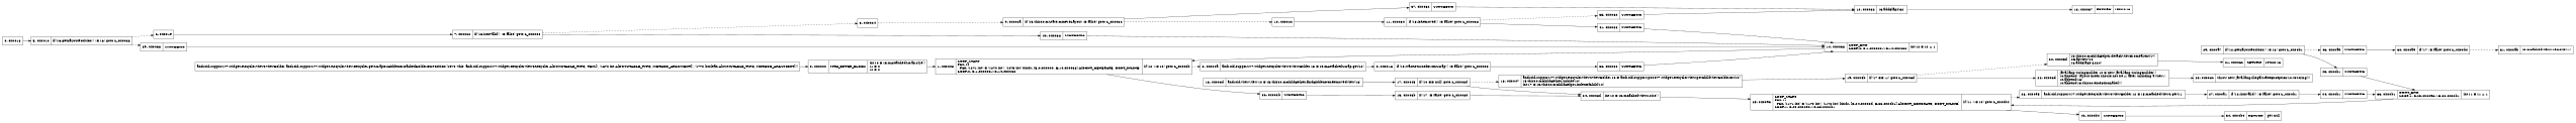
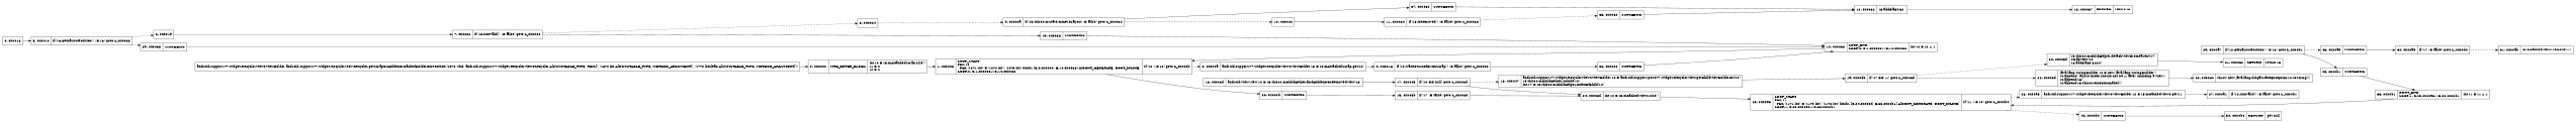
  digraph {
    rankdir=LR
    node [shape=record]
    n1 [label="{0\:\ 0x0000|MTH_ENTER_BLOCK\l|int r0 = r5.mAttachedScrap.size()\lr1 = 0\lr2 = 0\l}"]
    n2 [label="{1\:\ 0x0008|LOOP_START\lPHI: r2 \l  PHI: (r2v1 int) = (r2v0 int), (r2v5 int) binds: [B:0:0x0000, B:14:0x0038] A[DONT_GENERATE, DONT_INLINE]\lLOOP:0: B:1:0x0008\-\>B:14:0x0038\l|if (r2 \>= r0) goto L_0x003b\l}"]
    n3 [label="{2\:\ 0x000a|android.support.v7.widget.RecyclerView$ViewHolder r3 = r5.mAttachedScrap.get(r2)\l}"]
    n4 [label="{36\:\ 0x003b|SYNTHETIC\l}"]
    n5 [label="{3\:\ 0x0016|if (r3.wasReturnedFromScrap() != false) goto L_0x0038\l}"]
    n6 [label="{15\:\ 0x003b|if (r7 != false) goto L_0x008d\l}"]
    n7 [label="{38\:\ 0x0038|SYNTHETIC\l}"]
    n8 [label="{4\:\ 0x0018}"]
    n9 [label="{5\:\ 0x001c|if (r3.getLayoutPosition() != r6) goto L_0x0038\l}"]
    n10 [label="{14\:\ 0x0038|LOOP_END\lLOOP:0: B:1:0x0008\-\>B:14:0x0038\l|int r2 = r2 + 1\l}"]
    n11 [label="{6\:\ 0x001e}"]
    n12 [label="{39\:\ 0x0038|SYNTHETIC\l}"]
    n13 [label="{7\:\ 0x0022|if (r3.isInvalid() != false) goto L_0x0038\l}"]
    n14 [label="{8\:\ 0x0024}"]
    n15 [label="{40\:\ 0x0038|SYNTHETIC\l}"]
    n16 [label="{9\:\ 0x002a|if (r5.this$0.mState.mInPreLayout != false) goto L_0x0032\l}"]
    n17 [label="{10\:\ 0x002c}"]
    n18 [label="{37\:\ 0x0032|SYNTHETIC\l}"]
    n19 [label="{11\:\ 0x0030|if (r3.isRemoved() != false) goto L_0x0038\l}"]
    n20 [label="{12\:\ 0x0032|r3.addFlags(32)\l}"]
    n21 [label="{35\:\ 0x0032|SYNTHETIC\l}"]
-   n22 [label="{41\:\ 0x0038|SYNTHETIC\l}"]
    n23 [label="{13\:\ 0x0037|RETURN\l|return r3\l}"]
    n24 [label="{24\:\ 0x008d|int r0 = r5.mCachedViews.size()\l}"]
    n25 [label="{16\:\ 0x003d|android.view.View r0 = r5.this$0.mChildHelper.findHiddenNonRemovedView(r6)\l}"]
    n26 [label="{17\:\ 0x0045|if (r0 == null) goto L_0x008d\l}"]
    n27 [label="{25\:\ 0x0093|LOOP_START\lPHI: r1 \l  PHI: (r1v1 int) = (r1v0 int), (r1v2 int) binds: [B:24:0x008d, B:33:0x00b1] A[DONT_GENERATE, DONT_INLINE]\lLOOP:1: B:25:0x0093\-\>B:33:0x00b1\l|if (r1 \>= r0) goto L_0x00b4\l}"]
    n28 [label="{18\:\ 0x0047|android.support.v7.widget.RecyclerView$ViewHolder r6 = android.support.p003v7.widget.RecyclerView.getChildViewHolderInt(r0)\lr5.this$0.mChildHelper.unhide(r0)\lint r7 = r5.this$0.mChildHelper.indexOfChild(r0)\l}"]
    n29 [label="{19\:\ 0x005b|if (r7 == \-1) goto L_0x006d\l}"]
    n30 [label="{20\:\ 0x005d|r5.this$0.mChildHelper.detachViewFromParent(r7)\lscrapView(r0)\lr6.addFlags(8224)\l}"]
    n31 [label="{22\:\ 0x006d|java.lang.StringBuilder r0 = new java.lang.StringBuilder()\lr0.append(\"layout index should not be \-1 after unhiding a view:\")\lr0.append(r6)\lr0.append(r5.this$0.exceptionLabel())\l}"]
    n32 [label="{21\:\ 0x006c|RETURN\l|return r6\l}"]
    n33 [label="{23\:\ 0x008c|throw new java.lang.IllegalStateException(r0.toString())\l}"]
    n34 [label="{26\:\ 0x0095|android.support.v7.widget.RecyclerView$ViewHolder r2 = r5.mCachedViews.get(r1)\l}"]
    n35 [label="{42\:\ 0x00b4|SYNTHETIC\l}"]
    n36 [label="{27\:\ 0x00a1|if (r2.isInvalid() != false) goto L_0x00b1\l}"]
    n37 [label="{34\:\ 0x00b4|RETURN\l|get null\l}"]
-   n38 [label="{44\:\ 0x00b1|SYNTHETIC\l}"]
    n39 [label="{33\:\ 0x00b1|DONT_END\lLOOP:1: B:25:0x0093\-\>B:33:0x00b1\l|int r1 = r1 + 1\l}"]
    n40 [label="{29\:\ 0x00a7|if (r2.getLayoutPosition() != r6) goto L_0x00b1\l}"]
    n41 [label="{43\:\ 0x00a9|SYNTHETIC\l}"]
    n42 [label="{45\:\ 0x00b1|SYNTHETIC\l}"]
    n43 [label="{30\:\ 0x00a9|if (r7 != false) goto L_0x00b0\l}"]
    n44 [label="{31\:\ 0x00ab|r5.mCachedViews.remove(r1)\l}"]
    n45 [label="{android.support.v7.widget.RecyclerView$ViewHolder android.support.v7.widget.RecyclerView.Recycler.getScrapOrHiddenOrCachedHolderForPosition((r5v0 'this' android.support.v7.widget.RecyclerView$Recycler A[IMMUTABLE_TYPE, THIS]), (r6v0 int A[IMMUTABLE_TYPE, METHOD_ARGUMENT]), (r7v0 boolean A[IMMUTABLE_TYPE, METHOD_ARGUMENT])) }"]
    n1 -> n2
    n2 -> n3 [style=dashed]
    n2 -> n4
    n3 -> n5
    n4 -> n6
    n5 -> n7
    n6 -> n24
    n7 -> n10
    n8 -> n9
    n9 -> n11 [style=dashed]
    n9 -> n12 [style=dashed]
    n10 -> n2
    n11 -> n13
    n12 -> n10
    n13 -> n14 [style=dashed]
    n13 -> n15
    n14 -> n16 [style=dashed]
    n15 -> n10
    n16 -> n17 [style=dashed]
    n16 -> n18
    n17 -> n19
    n18 -> n20
    n19 -> n21 [style=dashed]
-   n19 -> n22
    n20 -> n23
    n21 -> n20
-   n22 -> n10
    n24 -> n27
    n25 -> n26
    n26 -> n24
    n26 -> n28 [style=dashed]
    n27 -> n34 [style=dashed]
-   n27 -> n35
+   n27 -> n35 [style=dashed]
    n28 -> n29
    n29 -> n30 [style=dashed]
    n29 -> n31
    n30 -> n32
    n31 -> n33
    n34 -> n36
    n35 -> n37
-   n36 -> n38
-   n38 -> n39
    n39 -> n27
    n40 -> n41 [style=dashed]
    n40 -> n42
    n41 -> n43
    n42 -> n39
    n43 -> n44 [style=dashed]
    n45 -> n1
  }
